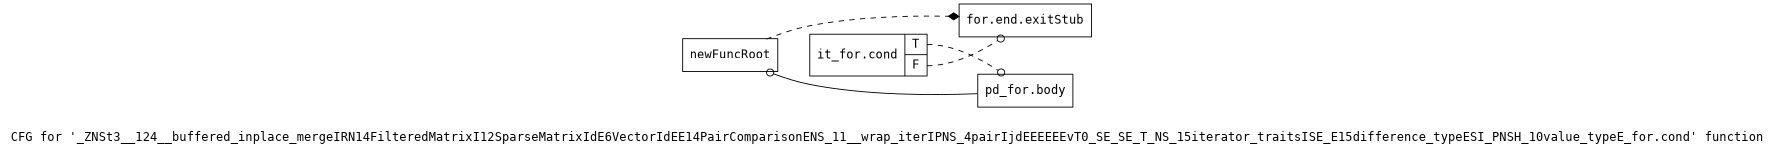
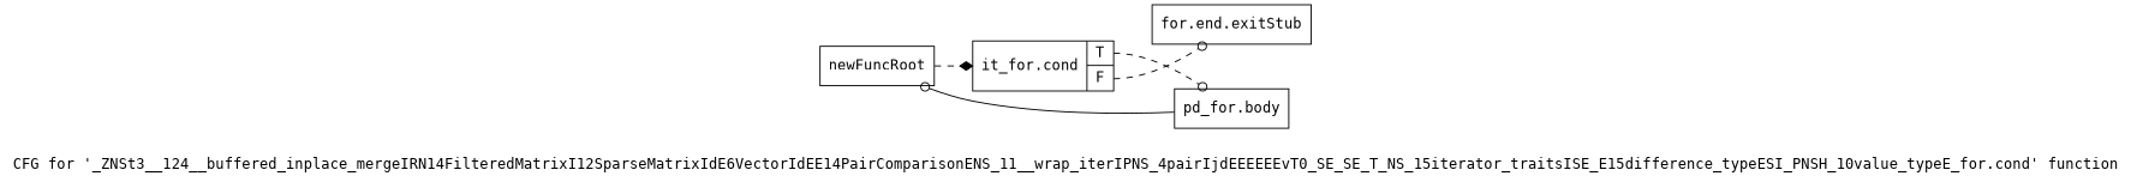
  digraph {
    fontname="DejaVu Sans Mono"
    label="CFG for '_ZNSt3__124__buffered_inplace_mergeIRN14FilteredMatrixI12SparseMatrixIdE6VectorIdEE14PairComparisonENS_11__wrap_iterIPNS_4pairIjdEEEEEEvT0_SE_SE_T_NS_15iterator_traitsISE_E15difference_typeESI_PNSH_10value_typeE_for.cond' function"
    rankdir=LR
    node [fontname="DejaVu Sans Mono" shape=record]
    edge [arrowhead=odot fontname="DejaVu Sans Mono" style=dashed]
    n1 [label="{newFuncRoot}"]
    n2 [label="{it_for.cond|{<s0>T|<s1>F}}"]
    n3 [label="{for.end.exitStub}"]
    n4 [label="{pd_for.body}"]
-   n1 -> n3 [arrowhead=diamond]
+   n1 -> n2 [arrowhead=diamond]
    n2 -> n3 [tailport=s1]
    n2 -> n4 [tailport=s0]
    n4 -> n1 [style=solid]
  }
